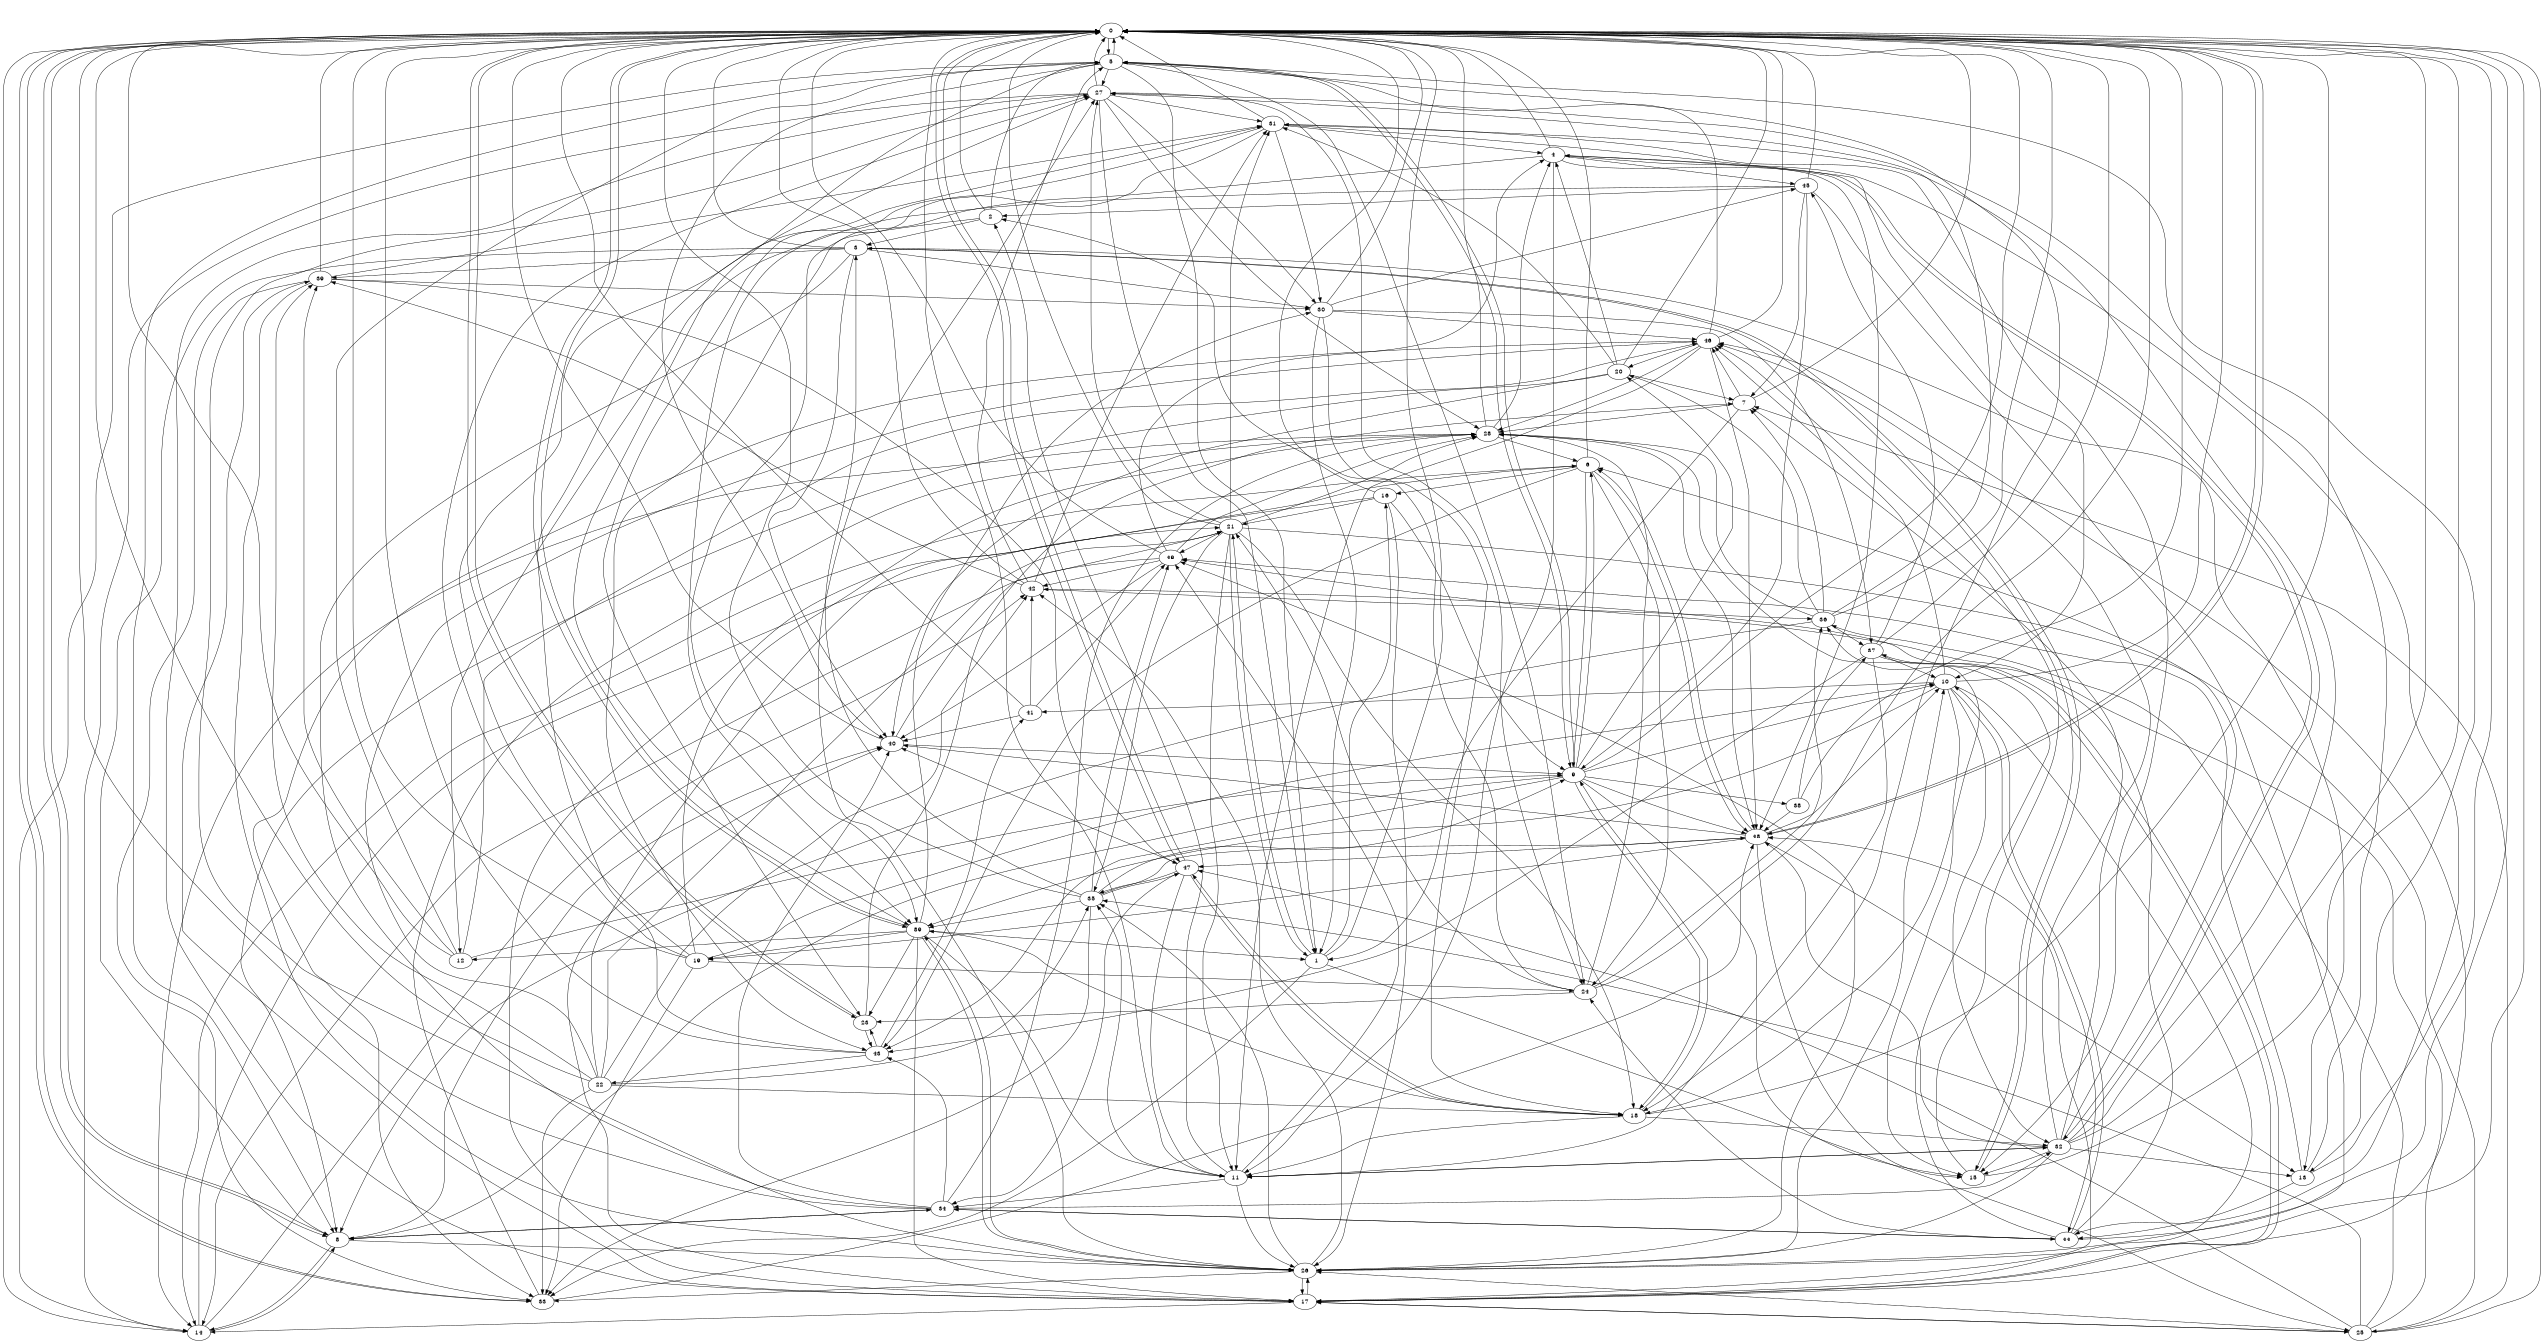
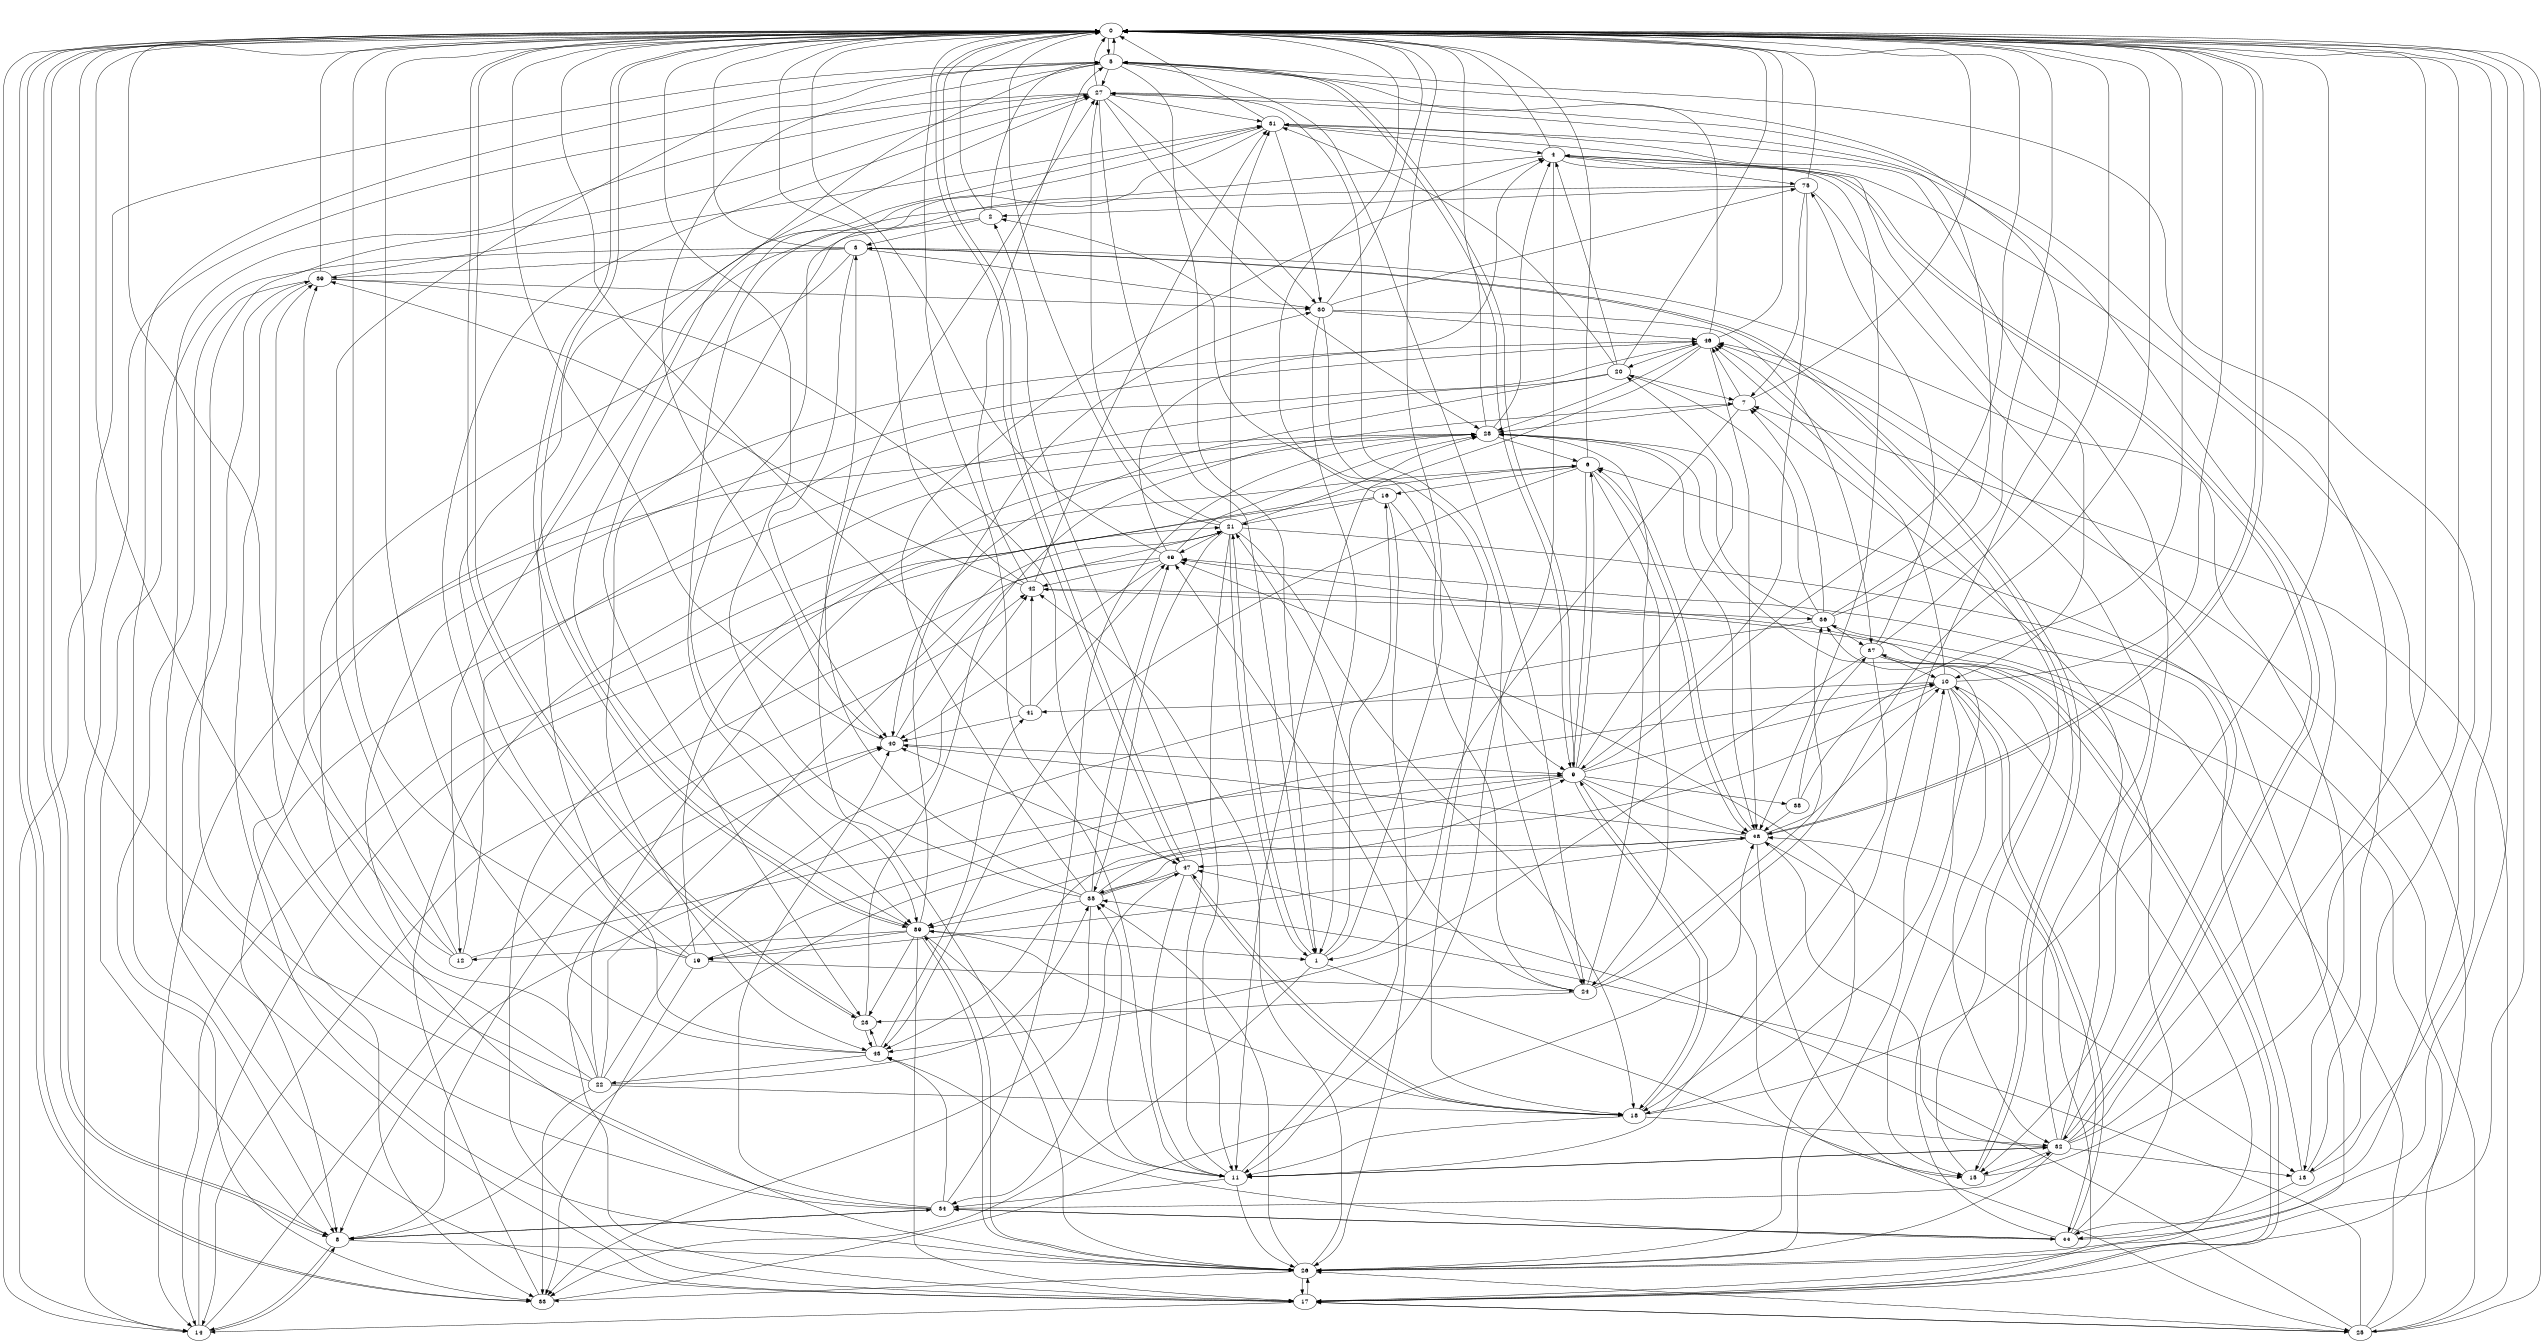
  strict digraph {
    node [component_delay=3]
    edge [wire_delay=1]
    0
    5
    8
    23
    n5 [label=89]
    33
    47
    48
    1
    13
    40
    9
    14
    18
    24
    27
    26
    34
    43
    7
    30
    11
    17
    12
    19
    28
    38
    37
    35
    6
    15
    10
    16
    21
    25
    49
    44
    20
    42
    32
    36
    2
    31
    41
    22
    46
-   45
+   45 [label=75]
    39
    4
    3
    0 -> 5
    0 -> 8
    0 -> 23
    0 -> n5
    0 -> 33
    0 -> 47
    0 -> 48
    5 -> 0
    5 -> 8
    5 -> n5
    5 -> 1
    5 -> 13
    5 -> 40
    5 -> 9
    5 -> 14
    5 -> 18
    5 -> 24
    5 -> 27
    8 -> 0
    8 -> 40
    8 -> 14
    8 -> 26
    8 -> 34
    23 -> 0
    23 -> 43
    23 -> 7
    n5 -> 0
    n5 -> 23
    n5 -> 1
    n5 -> 26
    n5 -> 30
    n5 -> 11
    n5 -> 17
    n5 -> 12
    n5 -> 19
    33 -> 0
    33 -> 48
    33 -> 28
    47 -> 0
    47 -> 40
    47 -> 18
    47 -> 34
    47 -> 11
    47 -> 35
    48 -> 0
    48 -> 47
    48 -> 13
    48 -> 40
    48 -> 19
    48 -> 6
    48 -> 15
    48 -> 10
    1 -> 0
    1 -> 33
    1 -> 16
    1 -> 21
    1 -> 25
    13 -> 0
    13 -> 27
    13 -> 49
    13 -> 44
    40 -> 0
    40 -> 9
    40 -> 21
    9 -> 0
    9 -> 5
    9 -> 8
    9 -> 48
    9 -> 18
    9 -> 43
    9 -> 38
    9 -> 6
    9 -> 15
    9 -> 10
    9 -> 20
    14 -> 0
    14 -> 8
    14 -> 21
    14 -> 42
    18 -> 0
    18 -> n5
    18 -> 47
    18 -> 9
    18 -> 11
    18 -> 32
    24 -> 0
    24 -> 23
    24 -> 28
    24 -> 21
    24 -> 36
    24 -> 2
    27 -> 0
    27 -> 1
    27 -> 14
    27 -> 24
    27 -> 30
    27 -> 17
    27 -> 28
    27 -> 31
    26 -> 0
    26 -> n5
    26 -> 33
    26 -> 27
    26 -> 17
    26 -> 35
    26 -> 10
    26 -> 49
    26 -> 42
    34 -> 0
    34 -> 8
    34 -> 40
    34 -> 27
    34 -> 43
    34 -> 28
    34 -> 44
    34 -> 32
    43 -> 0
    43 -> 23
    43 -> 27
    43 -> 41
    43 -> 22
    7 -> 0
    7 -> 1
    7 -> 28
    7 -> 46
    30 -> 0
    30 -> 1
    30 -> 18
    30 -> 37
    30 -> 46
    30 -> 45
    11 -> 0
    11 -> 26
    11 -> 34
    11 -> 35
    11 -> 49
    11 -> 32
    11 -> 2
    17 -> 48
    17 -> 40
    17 -> 14
    17 -> 26
    17 -> 37
    17 -> 25
    17 -> 46
    17 -> 39
    12 -> 0
    12 -> 5
    12 -> 9
    12 -> 46
    12 -> 39
    19 -> 0
    19 -> 33
    19 -> 24
    19 -> 27
    19 -> 28
    19 -> 10
    19 -> 31
    28 -> 0
    28 -> 48
    28 -> 14
    28 -> 18
    28 -> 6
    28 -> 4
    38 -> 0
    38 -> 48
    38 -> 37
    37 -> 0
    37 -> 43
    37 -> 11
    37 -> 17
    37 -> 10
    37 -> 45
    35 -> 0
    35 -> n5
    35 -> 33
    35 -> 47
    35 -> 48
    35 -> 9
    35 -> 49
+   35 -> 4
    35 -> 3
    6 -> 0
    6 -> 48
    6 -> 9
    6 -> 14
    6 -> 24
    6 -> 43
    6 -> 16
    15 -> 0
    15 -> 46
    15 -> 3
    10 -> 0
    10 -> n5
    10 -> 17
    10 -> 15
    10 -> 44
    10 -> 32
    10 -> 41
    10 -> 46
    16 -> 0
    16 -> 9
    16 -> 26
    16 -> 17
    16 -> 21
    21 -> 0
    21 -> 1
    21 -> 18
    21 -> 27
    21 -> 11
    21 -> 28
    21 -> 35
    21 -> 25
    21 -> 49
    21 -> 31
    25 -> 0
    25 -> 47
    25 -> 26
    25 -> 7
    25 -> 17
    25 -> 35
    25 -> 42
    25 -> 36
    49 -> 0
    49 -> 40
    49 -> 14
    49 -> 28
    49 -> 42
    49 -> 4
    44 -> 0
    44 -> 34
-   44 -> 24
+   44 -> 43
    44 -> 10
    44 -> 49
    44 -> 36
    20 -> 0
    20 -> 8
    20 -> 40
    20 -> 7
    20 -> 31
    20 -> 4
    42 -> 0
    42 -> 5
    42 -> 36
    42 -> 31
    42 -> 39
    32 -> 0
    32 -> 48
    32 -> 13
    32 -> 26
    32 -> 7
    32 -> 11
    32 -> 6
    32 -> 15
    32 -> 31
    32 -> 46
    32 -> 4
    36 -> 0
    36 -> 8
    36 -> 27
    36 -> 7
    36 -> 28
    36 -> 37
    36 -> 20
    2 -> 0
    2 -> 5
    2 -> 43
    2 -> 3
    31 -> 0
    31 -> 23
    31 -> n5
    31 -> 30
    31 -> 15
    31 -> 10
    31 -> 4
    41 -> 0
    41 -> 40
    41 -> 49
    41 -> 42
    22 -> 0
    22 -> 33
    22 -> 18
    22 -> 35
    22 -> 6
    22 -> 21
    22 -> 42
    22 -> 46
    22 -> 39
    46 -> 0
    46 -> 5
    46 -> 33
    46 -> 48
    46 -> 11
    46 -> 28
    46 -> 20
    45 -> 0
    45 -> 9
    45 -> 26
    45 -> 7
    45 -> 12
    45 -> 2
    39 -> 0
    39 -> 33
    39 -> 47
    39 -> 26
    39 -> 30
    39 -> 31
    4 -> 0
    4 -> n5
    4 -> 48
    4 -> 11
    4 -> 44
    4 -> 32
    4 -> 45
    3 -> 0
    3 -> 8
    3 -> 13
    3 -> 40
    3 -> 26
    3 -> 30
    3 -> 15
    3 -> 39
  }
